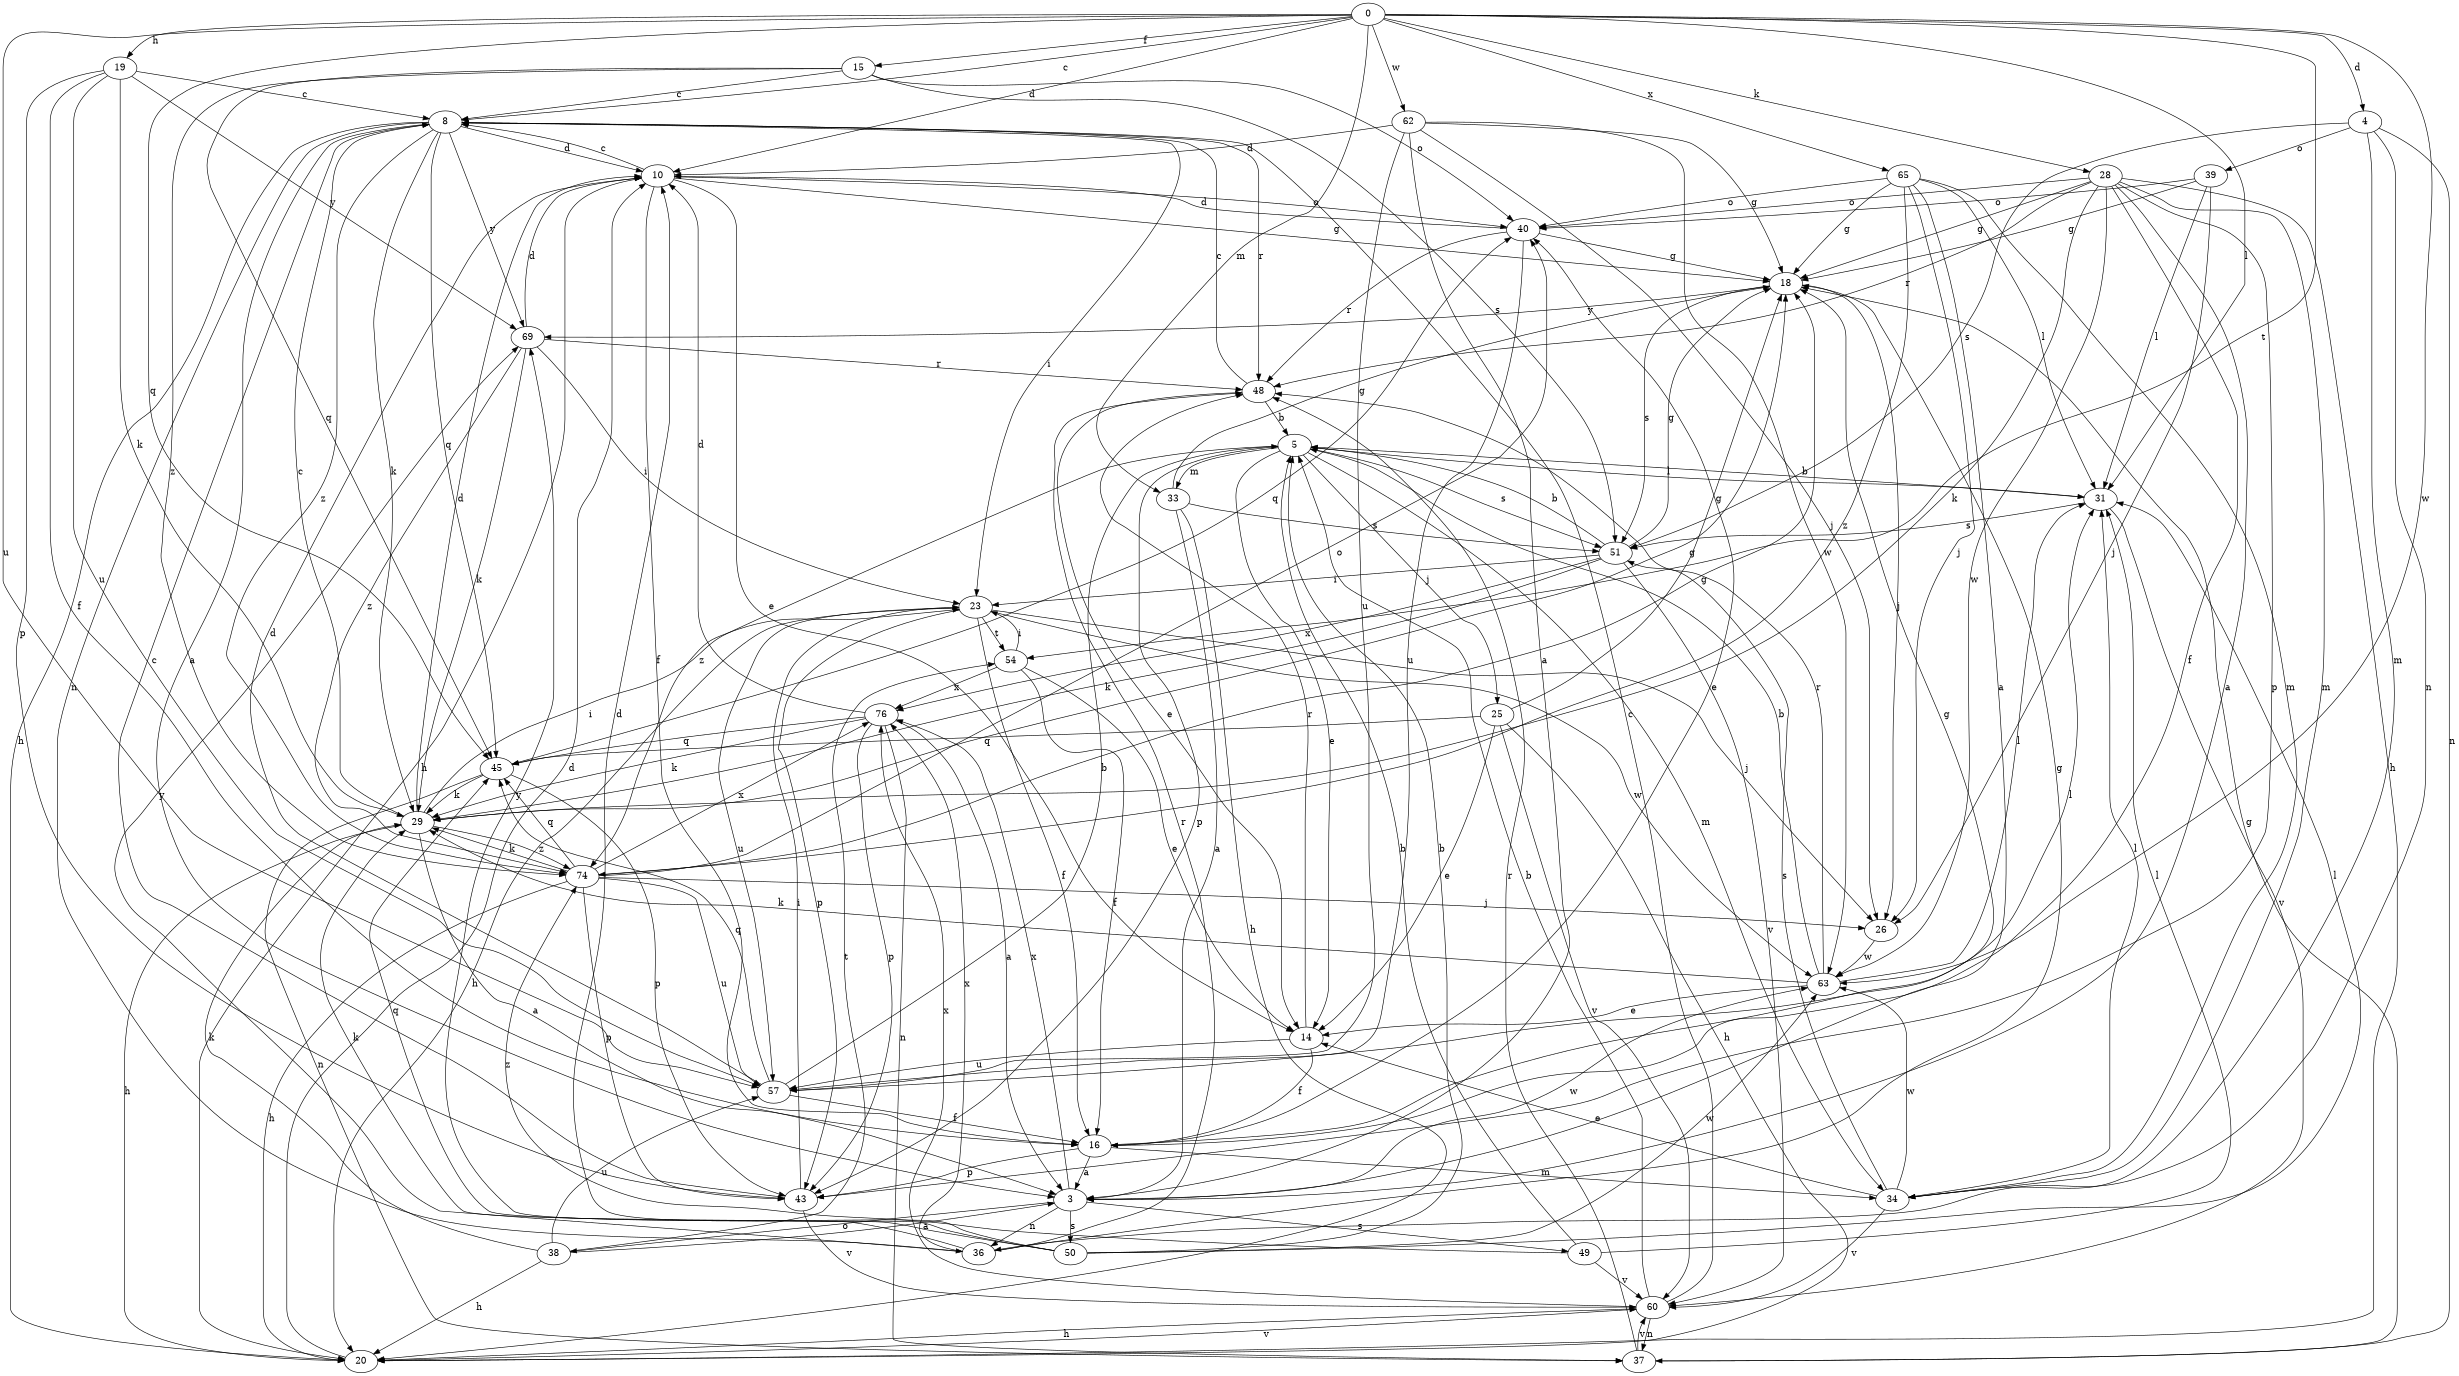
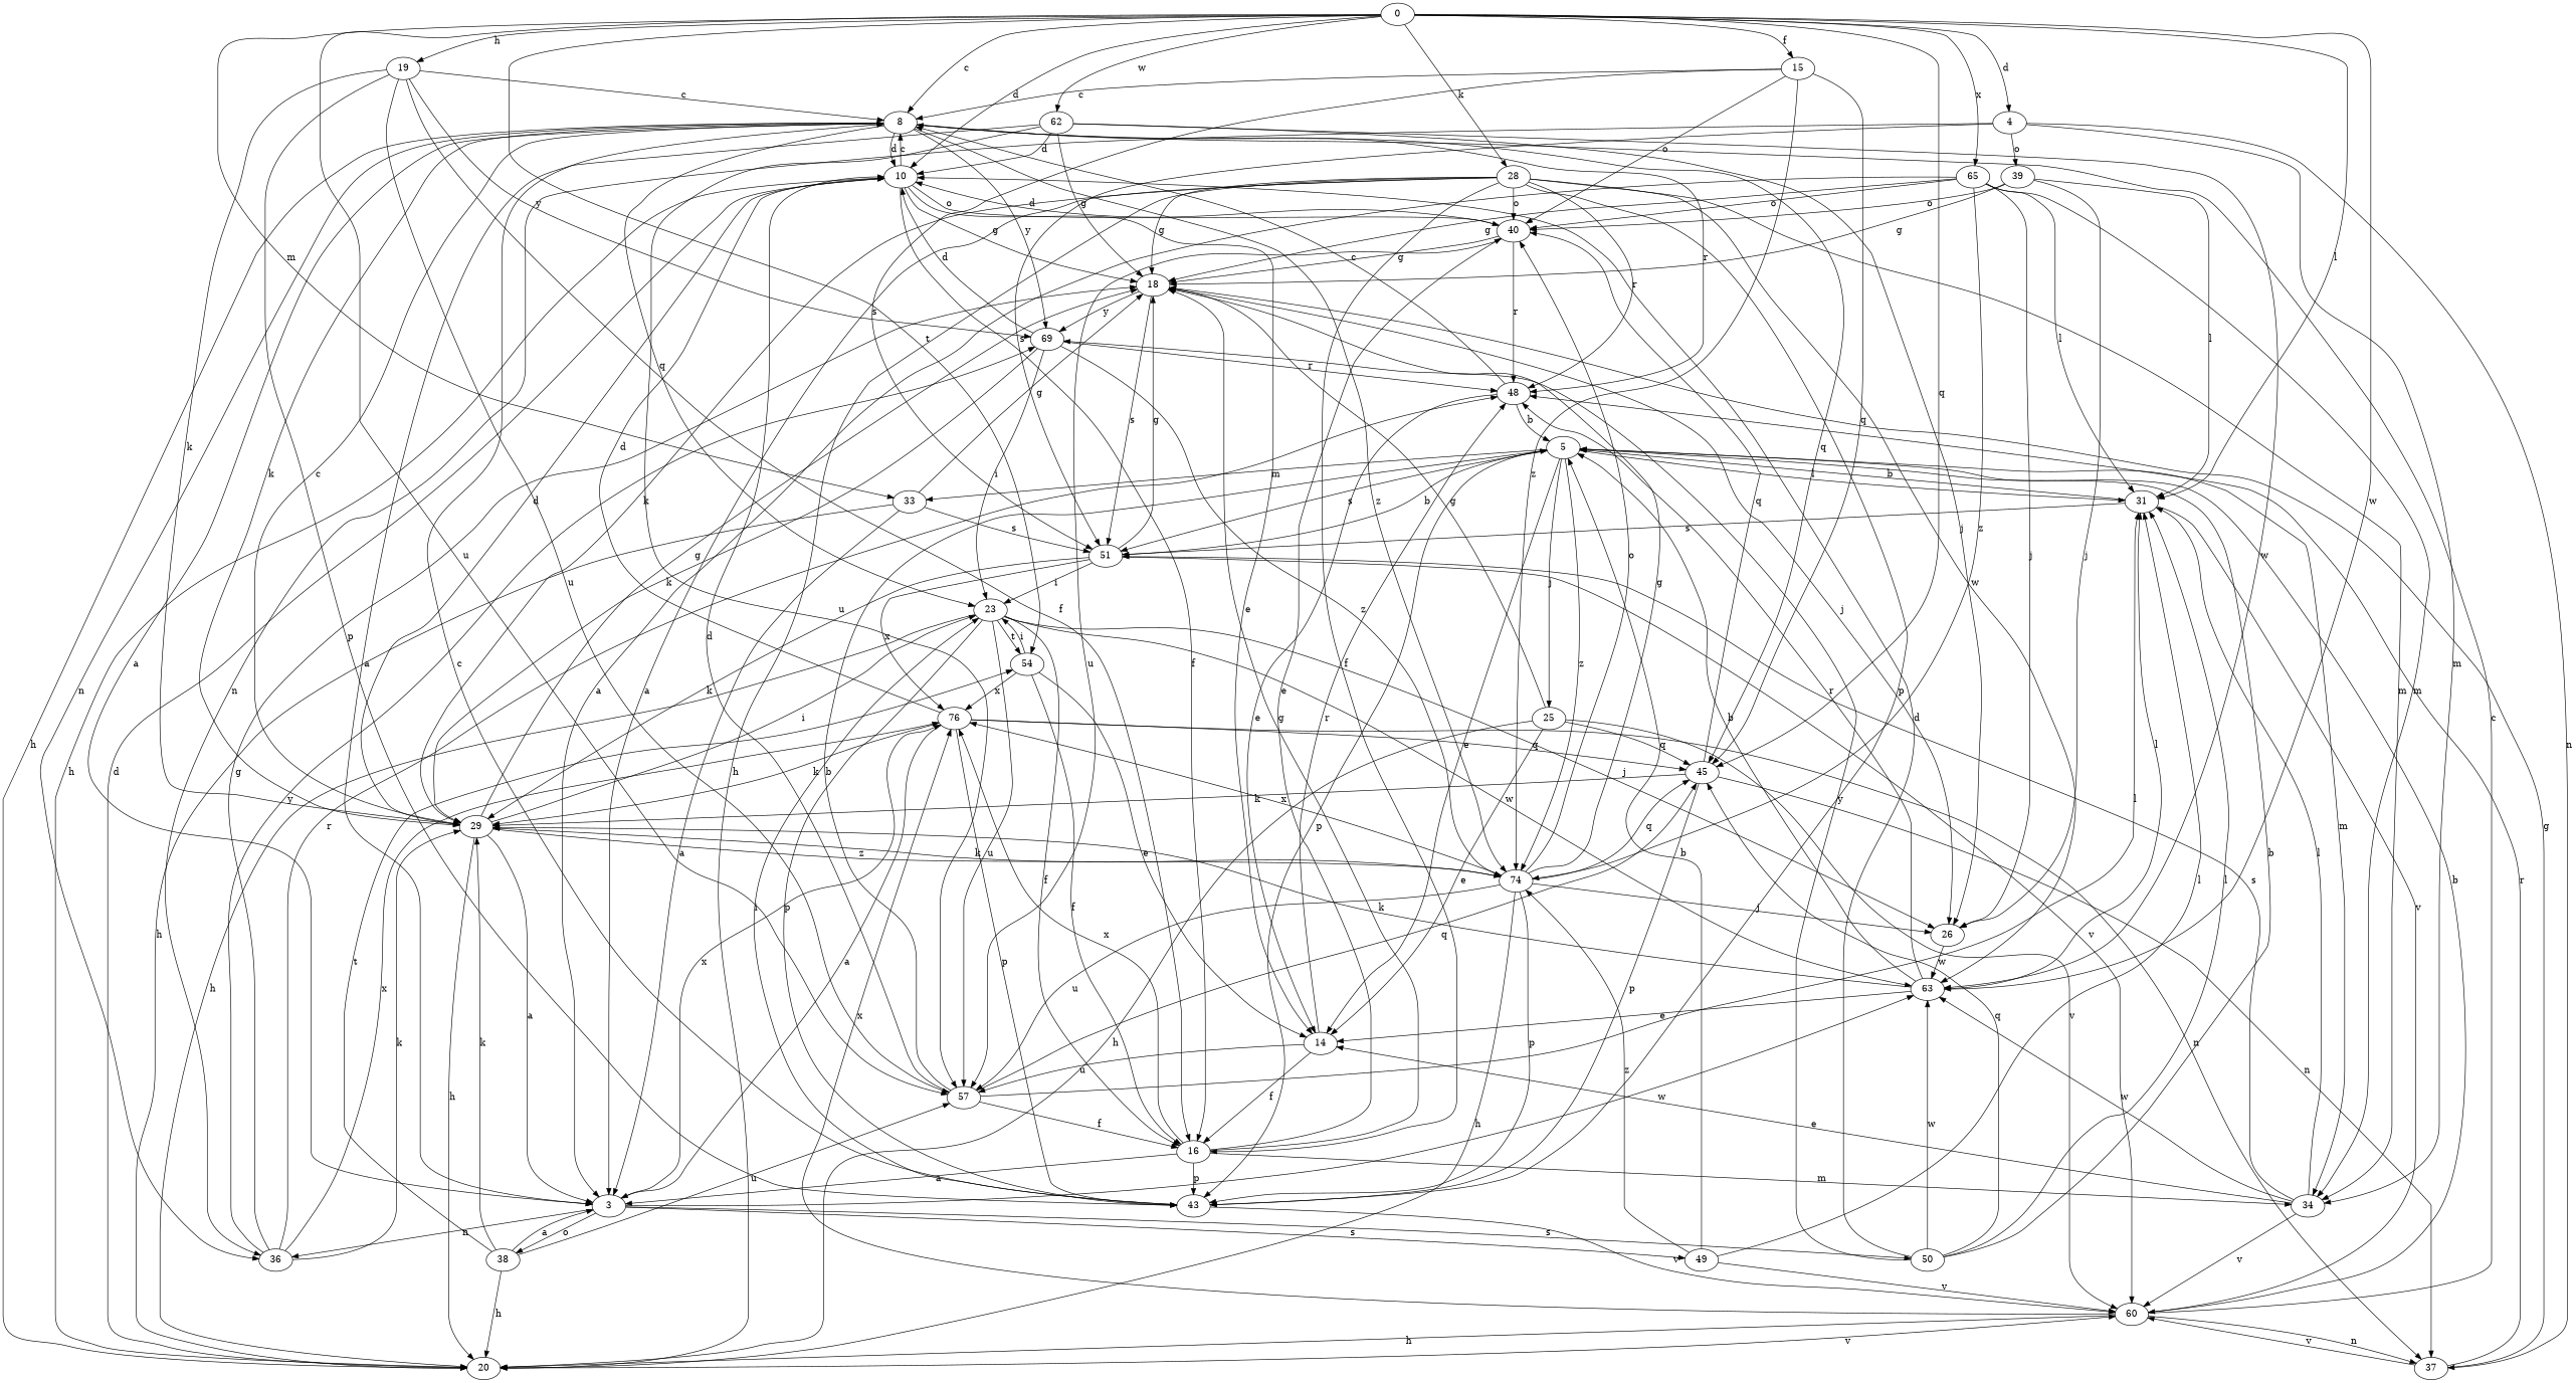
  strict digraph {
    0
    8
    n3 [label=4]
    10
    15
    19
    28
    31
    33
    45
    54
    57
    62
    63
    65
    3
    36
    74
    20
    23
    29
    48
    69
    34
    51
    37
    39
    14
    16
    18
    40
    43
    5
    60
    n35 [label=76]
    26
    38
    49
    50
    25
    0 -> 8 [label=c]
    0 -> n3 [label=d]
    0 -> 10 [label=d]
    0 -> 15 [label=f]
    0 -> 19 [label=h]
    0 -> 28 [label=k]
    0 -> 31 [label=l]
    0 -> 33 [label=m]
    0 -> 45 [label=q]
    0 -> 54 [label=t]
    0 -> 57 [label=u]
    0 -> 62 [label=w]
    0 -> 63 [label=w]
    0 -> 65 [label=x]
    8 -> 10 [label=d]
    8 -> 45 [label=q]
    8 -> 3 [label=a]
    8 -> 36 [label=n]
    8 -> 74 [label=z]
    8 -> 20 [label=h]
-   8 -> 23 [label=i]
+   8 -> 23 [label=q]
    8 -> 29 [label=k]
    8 -> 48 [label=r]
    8 -> 69 [label=y]
    n3 -> 36 [label=n]
    n3 -> 34 [label=m]
    n3 -> 51 [label=s]
    n3 -> 37 [label=n]
    n3 -> 39 [label=o]
    10 -> 8 [label=c]
    10 -> 20 [label=h]
    10 -> 14 [label=e]
    10 -> 16 [label=f]
    10 -> 18 [label=g]
    10 -> 40 [label=o]
    15 -> 8 [label=c]
    15 -> 45 [label=q]
    15 -> 74 [label=z]
    15 -> 51 [label=s]
    15 -> 40 [label=o]
    19 -> 8 [label=c]
    19 -> 57 [label=u]
    19 -> 29 [label=k]
    19 -> 69 [label=y]
    19 -> 16 [label=f]
    19 -> 43 [label=p]
    28 -> 63 [label=w]
    28 -> 3 [label=a]
    28 -> 20 [label=h]
    28 -> 29 [label=k]
    28 -> 48 [label=r]
    28 -> 34 [label=m]
    28 -> 16 [label=f]
    28 -> 18 [label=g]
    28 -> 40 [label=o]
    28 -> 43 [label=p]
    31 -> 51 [label=s]
    31 -> 5 [label=b]
    31 -> 60 [label=v]
    33 -> 3 [label=a]
    33 -> 20 [label=h]
    33 -> 51 [label=s]
    33 -> 18 [label=g]
    45 -> 29 [label=k]
    45 -> 37 [label=n]
    45 -> 40 [label=q]
    45 -> 43 [label=p]
    54 -> 23 [label=i]
    54 -> 14 [label=e]
    54 -> 16 [label=f]
    54 -> n35 [label=x]
    57 -> 10 [label=d]
    57 -> 31 [label=l]
    57 -> 45 [label=q]
    57 -> 16 [label=f]
    57 -> 5 [label=b]
    62 -> 10 [label=d]
    62 -> 57 [label=u]
    62 -> 63 [label=w]
    62 -> 3 [label=a]
    62 -> 18 [label=g]
    62 -> 26 [label=j]
    63 -> 31 [label=l]
    63 -> 29 [label=k]
    63 -> 48 [label=r]
    63 -> 14 [label=e]
    63 -> 5 [label=b]
    65 -> 31 [label=l]
    65 -> 3 [label=a]
    65 -> 74 [label=z]
    65 -> 34 [label=m]
    65 -> 18 [label=g]
    65 -> 40 [label=o]
    65 -> 26 [label=j]
    3 -> 63 [label=w]
    3 -> 36 [label=n]
    3 -> n35 [label=x]
    3 -> 38 [label=o]
    3 -> 49 [label=s]
    3 -> 50 [label=s]
    36 -> 29 [label=k]
    36 -> 48 [label=r]
    36 -> 69 [label=y]
    36 -> 18 [label=g]
    36 -> n35 [label=x]
    74 -> 45 [label=q]
    74 -> 57 [label=u]
    74 -> 20 [label=h]
    74 -> 29 [label=k]
    74 -> 18 [label=g]
    74 -> 40 [label=o]
    74 -> 43 [label=p]
    74 -> n35 [label=x]
    74 -> 26 [label=j]
    20 -> 10 [label=d]
    20 -> 60 [label=v]
    23 -> 54 [label=t]
    23 -> 57 [label=u]
    23 -> 63 [label=w]
    23 -> 20 [label=h]
    23 -> 16 [label=f]
    23 -> 43 [label=p]
    23 -> 26 [label=j]
    29 -> 8 [label=c]
    29 -> 10 [label=d]
    29 -> 3 [label=a]
    29 -> 74 [label=z]
    29 -> 20 [label=h]
    29 -> 23 [label=i]
    29 -> 18 [label=g]
    48 -> 8 [label=c]
    48 -> 14 [label=e]
    48 -> 5 [label=b]
    69 -> 10 [label=d]
    69 -> 74 [label=z]
    69 -> 23 [label=i]
    69 -> 29 [label=k]
    69 -> 48 [label=r]
    34 -> 31 [label=l]
    34 -> 63 [label=w]
    34 -> 51 [label=s]
    34 -> 14 [label=e]
    34 -> 60 [label=v]
    51 -> 23 [label=i]
    51 -> 29 [label=k]
    51 -> 18 [label=g]
    51 -> 5 [label=b]
    51 -> 60 [label=v]
    51 -> n35 [label=x]
    37 -> 48 [label=r]
    37 -> 18 [label=g]
    37 -> 60 [label=v]
    39 -> 31 [label=l]
    39 -> 18 [label=g]
    39 -> 40 [label=o]
    39 -> 26 [label=j]
    14 -> 57 [label=u]
    14 -> 48 [label=r]
    14 -> 16 [label=f]
    16 -> 3 [label=a]
    16 -> 34 [label=m]
    16 -> 18 [label=g]
    16 -> 40 [label=e]
    16 -> 43 [label=p]
+   16 -> n35 [label=x]
    18 -> 69 [label=y]
    18 -> 51 [label=s]
    18 -> 26 [label=j]
    40 -> 10 [label=d]
    40 -> 57 [label=u]
    40 -> 48 [label=r]
    40 -> 18 [label=g]
    43 -> 8 [label=c]
    43 -> 23 [label=i]
    43 -> 60 [label=v]
    5 -> 31 [label=l]
    5 -> 33 [label=m]
    5 -> 74 [label=z]
    5 -> 34 [label=m]
    5 -> 51 [label=s]
    5 -> 14 [label=e]
    5 -> 43 [label=p]
    5 -> 25 [label=j]
    60 -> 8 [label=c]
    60 -> 20 [label=h]
    60 -> 37 [label=n]
    60 -> 5 [label=b]
    60 -> n35 [label=x]
    n35 -> 10 [label=d]
    n35 -> 45 [label=q]
    n35 -> 3 [label=a]
    n35 -> 29 [label=k]
    n35 -> 37 [label=n]
    n35 -> 43 [label=p]
    26 -> 63 [label=w]
    38 -> 54 [label=t]
    38 -> 57 [label=u]
    38 -> 3 [label=a]
    38 -> 20 [label=h]
    38 -> 29 [label=k]
    49 -> 31 [label=l]
    49 -> 74 [label=z]
    49 -> 5 [label=b]
    49 -> 60 [label=v]
    50 -> 10 [label=d]
    50 -> 31 [label=l]
    50 -> 45 [label=q]
    50 -> 63 [label=w]
    50 -> 69 [label=y]
    50 -> 5 [label=b]
    25 -> 45 [label=q]
    25 -> 20 [label=h]
    25 -> 14 [label=e]
    25 -> 18 [label=g]
    25 -> 60 [label=v]
  }
